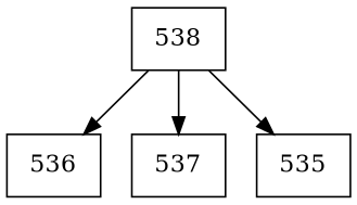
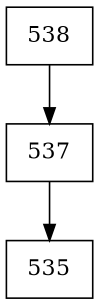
  digraph {
    node [shape=record]
    n1 [label="{538}"]
-   n2 [label="{536}"]
    n3 [label="{537}"]
    n4 [label="{535}"]
-   n1 -> n2
    n1 -> n3
-   n1 -> n4
+   n3 -> n4
  }
